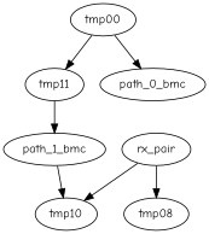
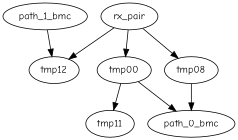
  strict digraph {
    fontname="Comic Neue"
    node [fontname="Comic Neue"]
    edge [fontname="Comic Neue" weight=1.0]
    tmp11
    path_1_bmc
-   tmp10
+   tmp10 [label=tmp12]
    rx_pair
    tmp00
    n6 [label=tmp08]
    path_0_bmc
-   tmp11 -> path_1_bmc
    path_1_bmc -> tmp10
    rx_pair -> tmp10
+   rx_pair -> tmp00
    rx_pair -> n6
    tmp00 -> tmp11
    tmp00 -> path_0_bmc
+   n6 -> path_0_bmc
  }
